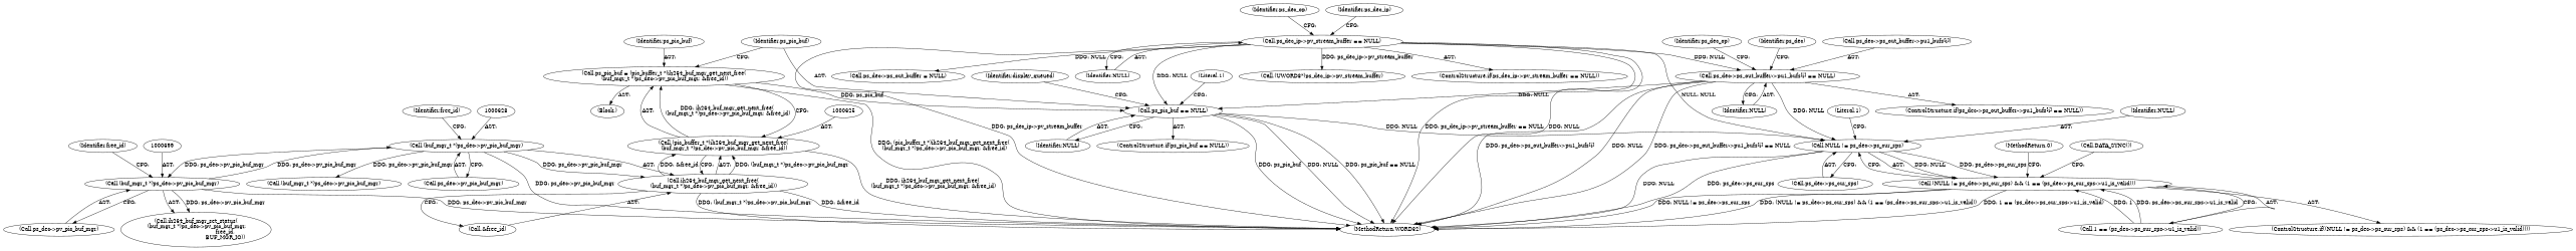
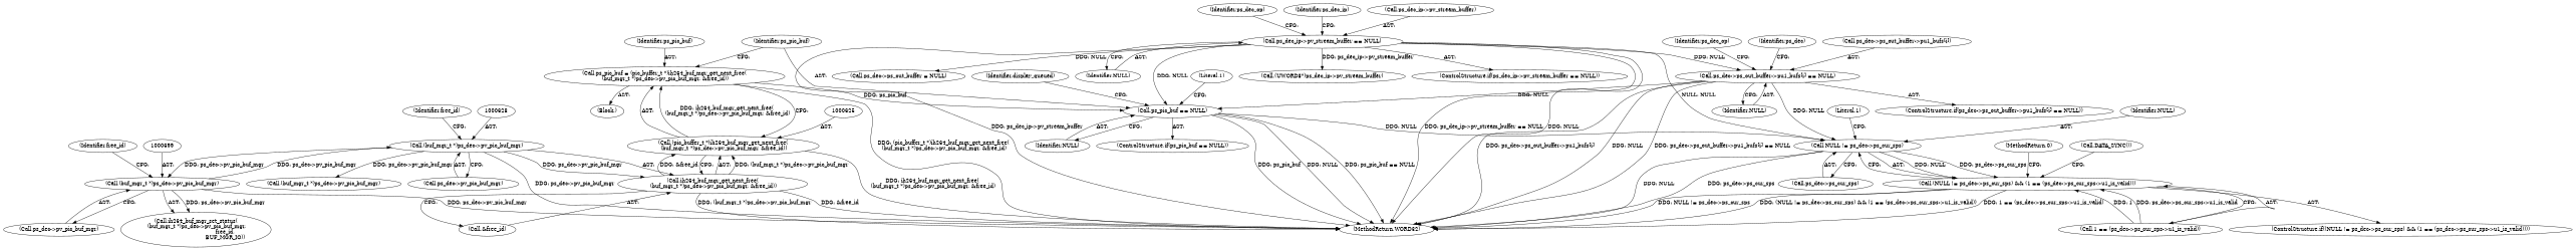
  digraph {
    n1 [label="(Call,NULL != ps_dec->ps_cur_sps)"]
    n2 [label="(Call,(NULL != ps_dec->ps_cur_sps) && (1 == (ps_dec->ps_cur_sps->u1_is_valid)))"]
    n3 [label="(MethodReturn,WORD32)"]
    n4 [label="(Call,ps_dec->ps_cur_sps)"]
    n5 [label="(ControlStructure,if((NULL != ps_dec->ps_cur_sps) && (1 == (ps_dec->ps_cur_sps->u1_is_valid))))"]
    n6 [label="(Call,1 == (ps_dec->ps_cur_sps->u1_is_valid))"]
    n7 [label="(Call,ps_pic_buf == NULL)"]
    n8 [label="(ControlStructure,if(ps_pic_buf == NULL))"]
    n9 [label="(Identifier,NULL)"]
    n10 [label="(Call,ps_pic_buf = (pic_buffer_t *)ih264_buf_mgr_get_next_free(\n (buf_mgr_t *)ps_dec->pv_pic_buf_mgr, &free_id))"]
    n11 [label="(Call,(pic_buffer_t *)ih264_buf_mgr_get_next_free(\n (buf_mgr_t *)ps_dec->pv_pic_buf_mgr, &free_id))"]
    n12 [label="(Block,)"]
    n13 [label="(Call,ih264_buf_mgr_get_next_free(\n (buf_mgr_t *)ps_dec->pv_pic_buf_mgr, &free_id))"]
    n14 [label="(Call,&free_id)"]
    n15 [label="(Call,(buf_mgr_t *)ps_dec->pv_pic_buf_mgr)"]
    n16 [label="(Call,(buf_mgr_t *)ps_dec->pv_pic_buf_mgr)"]
    n17 [label="(Call,ps_dec->pv_pic_buf_mgr)"]
    n18 [label="(Call,(buf_mgr_t *)ps_dec->pv_pic_buf_mgr)"]
    n19 [label="(Call,ih264_buf_mgr_set_status(\n (buf_mgr_t *)ps_dec->pv_pic_buf_mgr,\n                                    free_id,\n                                    BUF_MGR_IO))"]
    n20 [label="(Call,ps_dec->pv_pic_buf_mgr)"]
    n21 [label="(Call,ps_dec->ps_out_buffer->pu1_bufs[i] == NULL)"]
    n22 [label="(ControlStructure,if(ps_dec->ps_out_buffer->pu1_bufs[i] == NULL))"]
    n23 [label="(Identifier,NULL)"]
    n24 [label="(Call,ps_dec_ip->pv_stream_buffer == NULL)"]
    n25 [label="(Call,(UWORD8*)ps_dec_ip->pv_stream_buffer)"]
    n26 [label="(ControlStructure,if(ps_dec_ip->pv_stream_buffer == NULL))"]
    n27 [label="(Call,ps_dec->ps_out_buffer = NULL)"]
    n28 [label="(Identifier,NULL)"]
    n29 [label="(Identifier,ps_pic_buf)"]
    n30 [label="(Identifier,ps_dec_op)"]
    n31 [label="(Identifier,free_id)"]
    n32 [label="(Identifier,ps_pic_buf)"]
    n33 [label="(Identifier,display_queued)"]
    n34 [label="(Identifier,ps_dec)"]
    n35 [label="(Call,DATA_SYNC())"]
    n36 [label="(Call,ps_dec->ps_out_buffer->pu1_bufs[i])"]
    n37 [label="(Literal,1)"]
    n38 [label="(MethodReturn,0)"]
    n39 [label="(Identifier,ps_dec_ip)"]
    n40 [label="(Identifier,ps_dec_op)"]
+   n41 [label="(Call,ps_dec_ip->pv_stream_buffer)"]
    n42 [label="(Identifier,free_id)"]
    n43 [label="(Literal,1)"]
    n44 [label="(Identifier,NULL)"]
    1000625
    1000628
    1000699
    n1 -> n2 [label="AST: "]
    n1 -> n2 [label="DDG: NULL"]
    n1 -> n2 [label="DDG: ps_dec->ps_cur_sps"]
    n1 -> n3 [label="DDG: NULL"]
    n1 -> n3 [label="DDG: ps_dec->ps_cur_sps"]
    n1 -> n4 [label="CFG: "]
    n2 -> n1 [label="CFG: "]
    n2 -> n3 [label="DDG: (NULL != ps_dec->ps_cur_sps) && (1 == (ps_dec->ps_cur_sps->u1_is_valid))"]
    n2 -> n3 [label="DDG: 1 == (ps_dec->ps_cur_sps->u1_is_valid)"]
    n2 -> n3 [label="DDG: NULL != ps_dec->ps_cur_sps"]
    n2 -> n5 [label="AST: "]
    n2 -> n6 [label="CFG: "]
    n4 -> n1 [label="AST: "]
    n6 -> n2 [label="AST: "]
    n6 -> n2 [label="DDG: 1"]
    n6 -> n2 [label="DDG: ps_dec->ps_cur_sps->u1_is_valid"]
    n7 -> n1 [label="DDG: NULL"]
    n7 -> n3 [label="DDG: NULL"]
    n7 -> n3 [label="DDG: ps_pic_buf == NULL"]
    n7 -> n3 [label="DDG: ps_pic_buf"]
    n7 -> n8 [label="AST: "]
    n7 -> n9 [label="CFG: "]
    n9 -> n7 [label="AST: "]
    n10 -> n3 [label="DDG: (pic_buffer_t *)ih264_buf_mgr_get_next_free(\n (buf_mgr_t *)ps_dec->pv_pic_buf_mgr, &free_id)"]
    n10 -> n7 [label="DDG: ps_pic_buf"]
    n10 -> n11 [label="CFG: "]
    n10 -> n12 [label="AST: "]
    n11 -> n3 [label="DDG: ih264_buf_mgr_get_next_free(\n (buf_mgr_t *)ps_dec->pv_pic_buf_mgr, &free_id)"]
    n11 -> n10 [label="AST: "]
    n11 -> n10 [label="DDG: ih264_buf_mgr_get_next_free(\n (buf_mgr_t *)ps_dec->pv_pic_buf_mgr, &free_id)"]
    n11 -> n13 [label="CFG: "]
    n13 -> n3 [label="DDG: &free_id"]
    n13 -> n3 [label="DDG: (buf_mgr_t *)ps_dec->pv_pic_buf_mgr"]
    n13 -> n11 [label="AST: "]
    n13 -> n11 [label="DDG: (buf_mgr_t *)ps_dec->pv_pic_buf_mgr"]
    n13 -> n11 [label="DDG: &free_id"]
    n13 -> n14 [label="CFG: "]
    n14 -> n13 [label="AST: "]
    n15 -> n3 [label="DDG: ps_dec->pv_pic_buf_mgr"]
    n15 -> n13 [label="AST: "]
    n15 -> n13 [label="DDG: ps_dec->pv_pic_buf_mgr"]
    n15 -> n16 [label="DDG: ps_dec->pv_pic_buf_mgr"]
    n15 -> n17 [label="CFG: "]
    n15 -> n18 [label="DDG: ps_dec->pv_pic_buf_mgr"]
    n16 -> n3 [label="DDG: ps_dec->pv_pic_buf_mgr"]
    n16 -> n15 [label="DDG: ps_dec->pv_pic_buf_mgr"]
    n16 -> n19 [label="AST: "]
    n16 -> n19 [label="DDG: ps_dec->pv_pic_buf_mgr"]
    n16 -> n20 [label="CFG: "]
    n17 -> n15 [label="AST: "]
    n20 -> n16 [label="AST: "]
    n21 -> n1 [label="DDG: NULL"]
    n21 -> n3 [label="DDG: NULL"]
    n21 -> n3 [label="DDG: ps_dec->ps_out_buffer->pu1_bufs[i] == NULL"]
    n21 -> n3 [label="DDG: ps_dec->ps_out_buffer->pu1_bufs[i]"]
    n21 -> n7 [label="DDG: NULL"]
    n21 -> n22 [label="AST: "]
    n21 -> n23 [label="CFG: "]
    n23 -> n21 [label="AST: "]
    n24 -> n1 [label="NULL: NULL"]
    n24 -> n3 [label="DDG: ps_dec_ip->pv_stream_buffer"]
    n24 -> n3 [label="DDG: ps_dec_ip->pv_stream_buffer == NULL"]
    n24 -> n3 [label="DDG: NULL"]
    n24 -> n7 [label="DDG: NULL"]
    n24 -> n21 [label="DDG: NULL"]
    n24 -> n25 [label="DDG: ps_dec_ip->pv_stream_buffer"]
    n24 -> n26 [label="AST: "]
    n24 -> n27 [label="DDG: NULL"]
    n24 -> n28 [label="CFG: "]
    n28 -> n24 [label="AST: "]
    n29 -> n7 [label="AST: "]
    n29 -> n10 [label="CFG: "]
    n30 -> n24 [label="CFG: "]
    n31 -> n16 [label="CFG: "]
    n32 -> n10 [label="AST: "]
    n33 -> n7 [label="CFG: "]
    n34 -> n21 [label="CFG: "]
    n35 -> n2 [label="CFG: "]
    n36 -> n21 [label="AST: "]
    n37 -> n7 [label="CFG: "]
    n38 -> n2 [label="CFG: "]
    n39 -> n24 [label="CFG: "]
    n40 -> n21 [label="CFG: "]
+   n41 -> n24 [label="AST: "]
    n42 -> n15 [label="CFG: "]
    n43 -> n1 [label="CFG: "]
    n44 -> n1 [label="AST: "]
    1000625 -> n11 [label="AST: "]
    1000628 -> n15 [label="AST: "]
    1000699 -> n16 [label="AST: "]
  }
